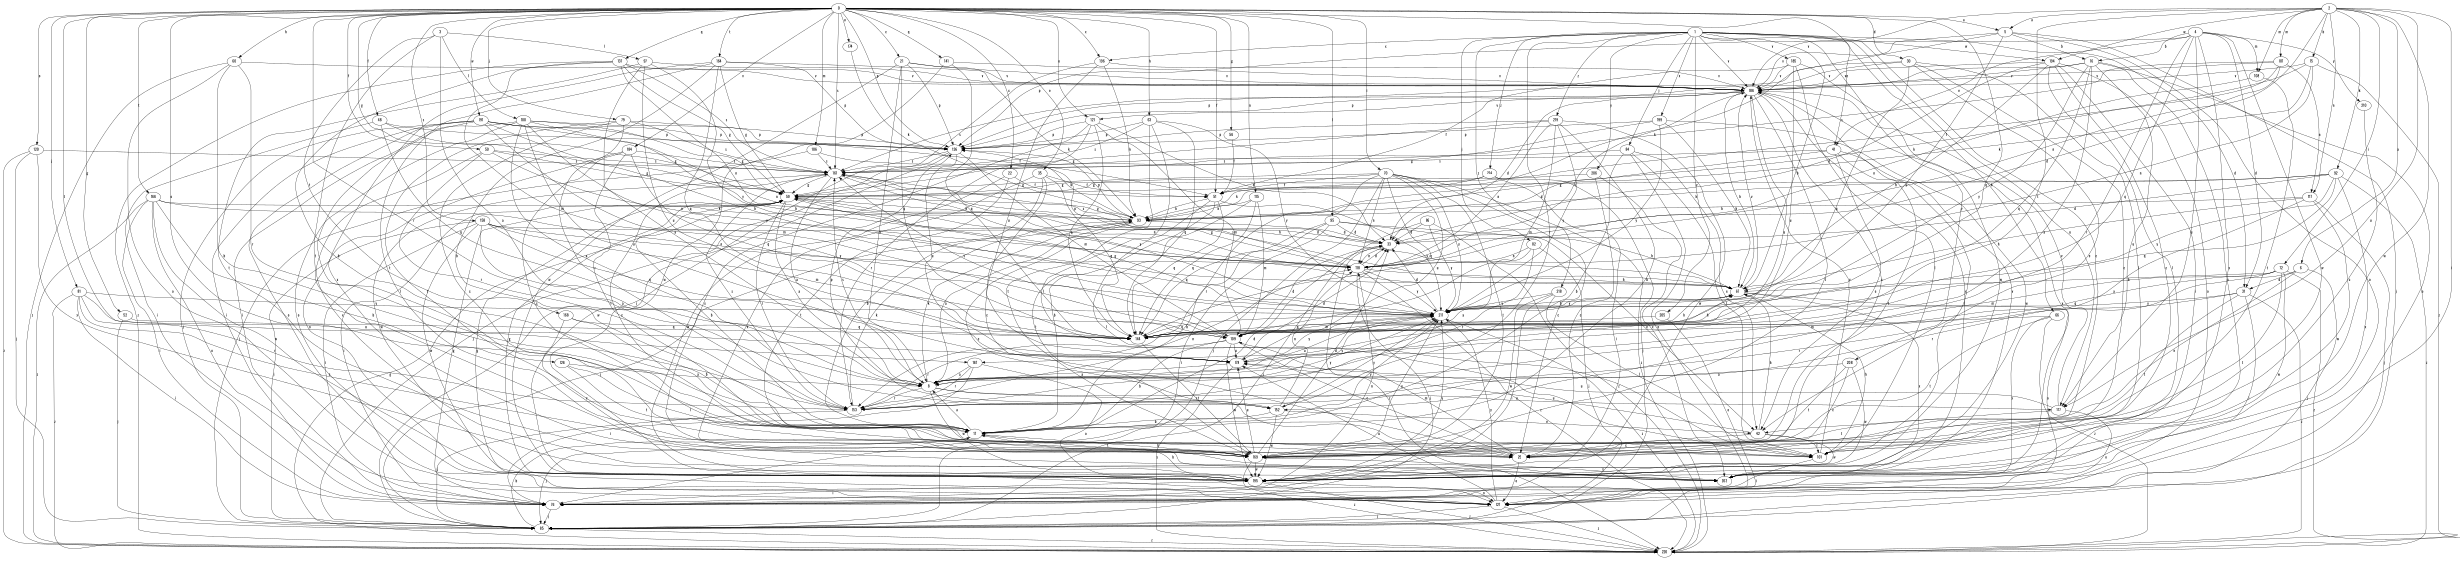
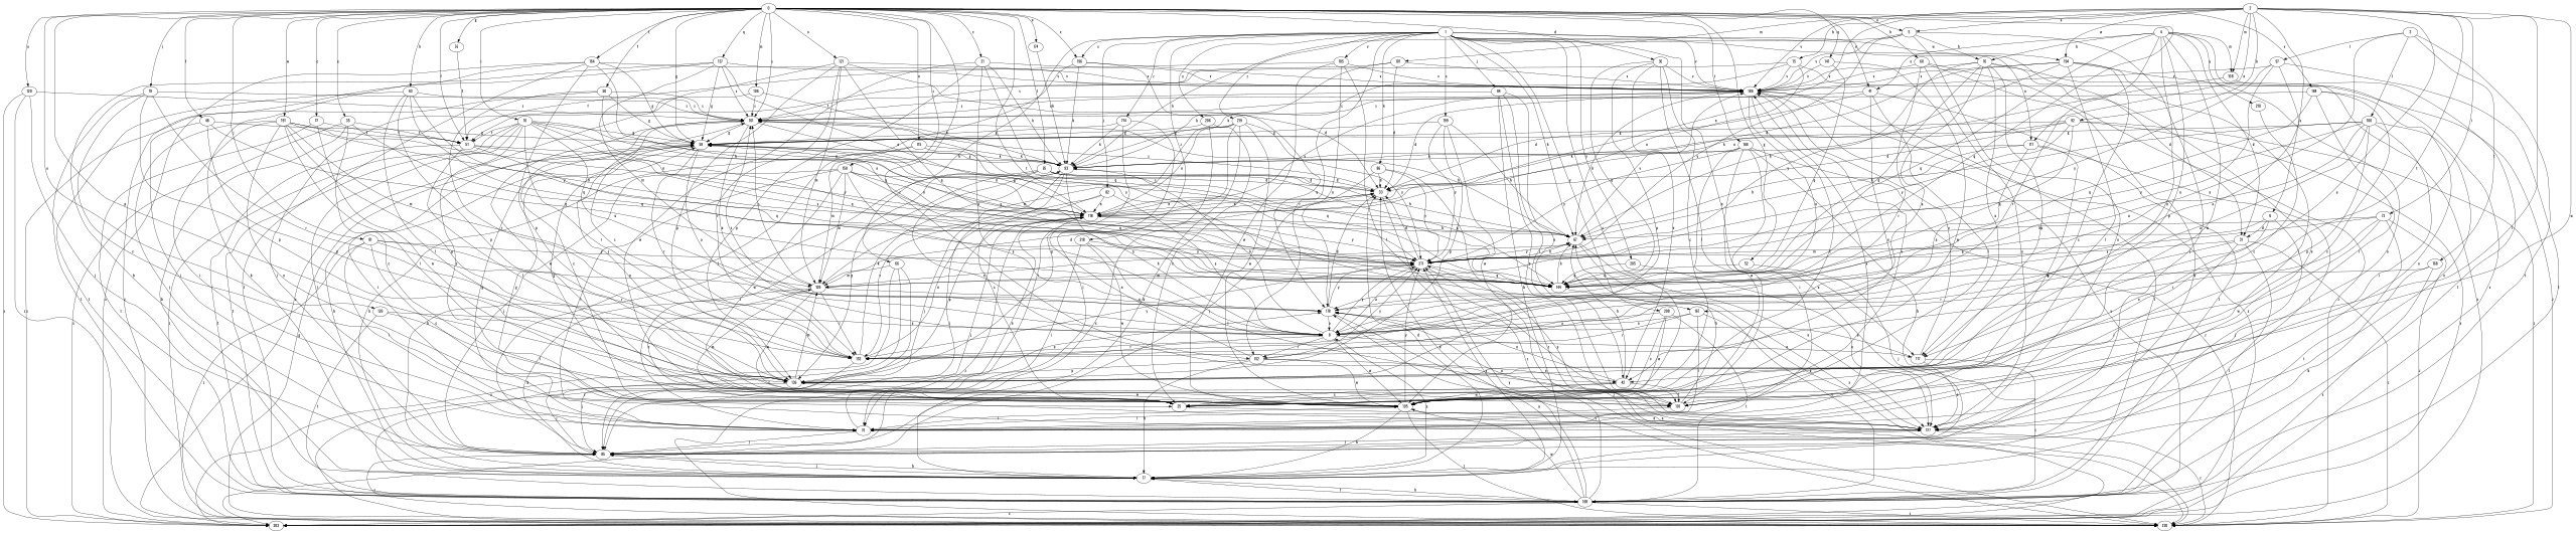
  strict digraph {
    fontname=Oswald
    node [fontname=Oswald]
    edge [fontname=Oswald]
    0
    5
    21
    22
    30
    35
    41
    48
    50
    51
    52
    56
    59
    60
    63
    70
    79
    81
    95
    106
    115
    120
    121
    126
    136
    137
    141
    144
    152
    158
    161
    164
    166
    167
    174
    184
    191
    196
    186
    16
    85
    93
    127
    211
    195
    8
    169
    25
    42
    101
    203
    17
    33
    76
    118
    153
    220
    178
    67
    109
    1
    31
    66
    82
    84
    86
    117
    177
    185
    194
    199
    205
    206
    208
    214
    218
    219
    2
    6
    15
    72
    92
    107
    108
    3
    97
    100
    168
    4
    210
    0 -> 5 [label=a]
    0 -> 21 [label=c]
    0 -> 22 [label=c]
    0 -> 30 [label=d]
    0 -> 35 [label=e]
    0 -> 41 [label=e]
    0 -> 48 [label=f]
    0 -> 50 [label=f]
    0 -> 51 [label=f]
    0 -> 52 [label=g]
    0 -> 56 [label=g]
    0 -> 59 [label=g]
    0 -> 60 [label=h]
    0 -> 63 [label=h]
    0 -> 70 [label=i]
    0 -> 79 [label=j]
    0 -> 81 [label=j]
    0 -> 95 [label=l]
    0 -> 106 [label=m]
    0 -> 115 [label=n]
    0 -> 120 [label=o]
    0 -> 121 [label=o]
    0 -> 126 [label=o]
    0 -> 136 [label=p]
    0 -> 137 [label=q]
    0 -> 141 [label=q]
    0 -> 144 [label=q]
    0 -> 152 [label=r]
    0 -> 158 [label=s]
    0 -> 161 [label=s]
    0 -> 164 [label=t]
    0 -> 166 [label=t]
    0 -> 167 [label=t]
    0 -> 174 [label=u]
    0 -> 184 [label=v]
    0 -> 191 [label=w]
    0 -> 196 [label=x]
    5 -> 186 [label=v]
    5 -> 16 [label=b]
    5 -> 85 [label=j]
    5 -> 93 [label=k]
    5 -> 127 [label=o]
    5 -> 211 [label=y]
    21 -> 136 [label=p]
    21 -> 144 [label=q]
    21 -> 186 [label=v]
    21 -> 93 [label=k]
    21 -> 195 [label=w]
    21 -> 8 [label=a]
    22 -> 51 [label=f]
    22 -> 195 [label=w]
    22 -> 169 [label=t]
    30 -> 136 [label=p]
    30 -> 144 [label=q]
    30 -> 186 [label=v]
    30 -> 25 [label=c]
    30 -> 42 [label=e]
    30 -> 101 [label=l]
    35 -> 51 [label=f]
    35 -> 144 [label=q]
    35 -> 25 [label=c]
    35 -> 203 [label=x]
    35 -> 17 [label=b]
    41 -> 161 [label=s]
    41 -> 169 [label=t]
    41 -> 42 [label=e]
    41 -> 101 [label=l]
    41 -> 33 [label=d]
    48 -> 59 [label=g]
    48 -> 136 [label=p]
    48 -> 144 [label=q]
    48 -> 76 [label=i]
    50 -> 59 [label=g]
    50 -> 161 [label=s]
    50 -> 203 [label=x]
    50 -> 118 [label=n]
    50 -> 153 [label=r]
    51 -> 144 [label=q]
    51 -> 93 [label=k]
    51 -> 211 [label=y]
    51 -> 169 [label=t]
    51 -> 101 [label=l]
    52 -> 144 [label=q]
    52 -> 85 [label=j]
    56 -> 51 [label=f]
    59 -> 93 [label=k]
    59 -> 8 [label=a]
    59 -> 17 [label=b]
    59 -> 76 [label=i]
    59 -> 118 [label=n]
    59 -> 153 [label=r]
    60 -> 186 [label=v]
    60 -> 127 [label=o]
    60 -> 17 [label=b]
    60 -> 153 [label=r]
    60 -> 220 [label=z]
    63 -> 136 [label=p]
    63 -> 144 [label=q]
    63 -> 161 [label=s]
    63 -> 211 [label=y]
    63 -> 169 [label=t]
    63 -> 101 [label=l]
    70 -> 51 [label=f]
    70 -> 59 [label=g]
    70 -> 144 [label=q]
    70 -> 85 [label=j]
    70 -> 211 [label=y]
    70 -> 169 [label=t]
    70 -> 25 [label=c]
    70 -> 118 [label=n]
    70 -> 153 [label=r]
    70 -> 220 [label=z]
    70 -> 178 [label=u]
    79 -> 136 [label=p]
    79 -> 161 [label=s]
    79 -> 169 [label=t]
    79 -> 25 [label=c]
    79 -> 153 [label=r]
    81 -> 211 [label=y]
    81 -> 25 [label=c]
    81 -> 76 [label=i]
    81 -> 153 [label=r]
    81 -> 220 [label=z]
    81 -> 178 [label=u]
    95 -> 144 [label=q]
    95 -> 42 [label=e]
    95 -> 17 [label=b]
    95 -> 33 [label=d]
    95 -> 76 [label=i]
    95 -> 67 [label=h]
    106 -> 161 [label=s]
    106 -> 85 [label=j]
    106 -> 93 [label=k]
    115 -> 144 [label=q]
    115 -> 93 [label=k]
    115 -> 17 [label=b]
    115 -> 109 [label=m]
    120 -> 161 [label=s]
    120 -> 85 [label=j]
    120 -> 203 [label=x]
    120 -> 220 [label=z]
    121 -> 136 [label=p]
    121 -> 144 [label=q]
-   186 -> 121 [label=v]
+   121 -> 186 [label=v]
    121 -> 203 [label=x]
    121 -> 33 [label=d]
    121 -> 153 [label=r]
    121 -> 109 [label=m]
    126 -> 8 [label=a]
    126 -> 169 [label=t]
    126 -> 101 [label=l]
    136 -> 161 [label=s]
    136 -> 85 [label=j]
    136 -> 195 [label=w]
    136 -> 178 [label=u]
    136 -> 109 [label=m]
    137 -> 59 [label=g]
    137 -> 161 [label=s]
    137 -> 186 [label=v]
    137 -> 17 [label=b]
    137 -> 118 [label=n]
    137 -> 220 [label=z]
    137 -> 109 [label=m]
    141 -> 144 [label=q]
    141 -> 186 [label=v]
    141 -> 195 [label=w]
    144 -> 169 [label=t]
    144 -> 67 [label=h]
    152 -> 136 [label=p]
    152 -> 211 [label=y]
    152 -> 195 [label=w]
    152 -> 42 [label=e]
    152 -> 17 [label=b]
    152 -> 118 [label=n]
    158 -> 144 [label=q]
    158 -> 85 [label=j]
    158 -> 195 [label=w]
    158 -> 8 [label=a]
    158 -> 33 [label=d]
    158 -> 76 [label=i]
    158 -> 118 [label=n]
    158 -> 109 [label=m]
    161 -> 59 [label=g]
    161 -> 211 [label=y]
    161 -> 195 [label=w]
    161 -> 8 [label=a]
    161 -> 25 [label=c]
    161 -> 67 [label=h]
    164 -> 59 [label=g]
    164 -> 136 [label=p]
    164 -> 144 [label=q]
    164 -> 186 [label=v]
    164 -> 169 [label=t]
    164 -> 203 [label=x]
    164 -> 17 [label=b]
    166 -> 93 [label=k]
    166 -> 127 [label=o]
    166 -> 211 [label=y]
    166 -> 195 [label=w]
    166 -> 17 [label=b]
    166 -> 76 [label=i]
    166 -> 220 [label=z]
    167 -> 127 [label=o]
    167 -> 8 [label=a]
    167 -> 76 [label=i]
    167 -> 153 [label=r]
    174 -> 93 [label=k]
    184 -> 144 [label=q]
    184 -> 161 [label=s]
    184 -> 127 [label=o]
    184 -> 25 [label=c]
    184 -> 101 [label=l]
    191 -> 51 [label=f]
    191 -> 136 [label=p]
    191 -> 85 [label=j]
    191 -> 127 [label=o]
    191 -> 101 [label=l]
    191 -> 76 [label=i]
    191 -> 118 [label=n]
    191 -> 67 [label=h]
    191 -> 109 [label=m]
    196 -> 186 [label=v]
    196 -> 85 [label=j]
    196 -> 93 [label=k]
    196 -> 178 [label=u]
    186 -> 161 [label=s]
    186 -> 169 [label=t]
    186 -> 25 [label=c]
    186 -> 203 [label=x]
    186 -> 33 [label=d]
    186 -> 178 [label=u]
    186 -> 67 [label=h]
    16 -> 136 [label=p]
    16 -> 144 [label=q]
    16 -> 186 [label=v]
    16 -> 127 [label=o]
    16 -> 211 [label=y]
    16 -> 8 [label=a]
    16 -> 203 [label=x]
    16 -> 177 [label=u]
    85 -> 17 [label=b]
    85 -> 220 [label=z]
    93 -> 59 [label=g]
    93 -> 136 [label=p]
    93 -> 85 [label=j]
    93 -> 8 [label=a]
    93 -> 25 [label=c]
    93 -> 33 [label=d]
    127 -> 59 [label=g]
    127 -> 85 [label=j]
    127 -> 211 [label=y]
    127 -> 220 [label=z]
    127 -> 178 [label=u]
    211 -> 59 [label=g]
    211 -> 144 [label=q]
    211 -> 8 [label=a]
    211 -> 33 [label=d]
    211 -> 220 [label=z]
    211 -> 67 [label=h]
    211 -> 109 [label=m]
    195 -> 59 [label=g]
    195 -> 127 [label=o]
    195 -> 211 [label=y]
    195 -> 17 [label=b]
    195 -> 76 [label=i]
    195 -> 220 [label=z]
    8 -> 152 [label=r]
    8 -> 161 [label=s]
    8 -> 93 [label=k]
    8 -> 211 [label=y]
    8 -> 195 [label=w]
    8 -> 153 [label=r]
    8 -> 177 [label=u]
    169 -> 211 [label=y]
    169 -> 195 [label=w]
    169 -> 203 [label=x]
    169 -> 17 [label=b]
    169 -> 33 [label=d]
    169 -> 220 [label=z]
    169 -> 178 [label=u]
    25 -> 127 [label=o]
    25 -> 109 [label=m]
    42 -> 195 [label=w]
    42 -> 25 [label=c]
    42 -> 101 [label=l]
    42 -> 178 [label=u]
    42 -> 67 [label=h]
    101 -> 186 [label=v]
    101 -> 76 [label=i]
    101 -> 67 [label=h]
    203 -> 186 [label=v]
    17 -> 85 [label=j]
    17 -> 211 [label=y]
    17 -> 8 [label=a]
    17 -> 169 [label=t]
    17 -> 33 [label=d]
    33 -> 161 [label=s]
    33 -> 118 [label=n]
    33 -> 220 [label=z]
    76 -> 59 [label=g]
    76 -> 186 [label=v]
    76 -> 85 [label=j]
    76 -> 118 [label=n]
    118 -> 59 [label=g]
    118 -> 136 [label=p]
    118 -> 186 [label=v]
    118 -> 85 [label=j]
    118 -> 211 [label=y]
    118 -> 33 [label=d]
    118 -> 220 [label=z]
    118 -> 67 [label=h]
    153 -> 161 [label=s]
    153 -> 85 [label=j]
    153 -> 93 [label=k]
    153 -> 211 [label=y]
    153 -> 118 [label=n]
    220 -> 59 [label=g]
    178 -> 211 [label=y]
    178 -> 8 [label=a]
    178 -> 33 [label=d]
    178 -> 220 [label=s]
    67 -> 161 [label=s]
    67 -> 186 [label=v]
    67 -> 127 [label=o]
    67 -> 211 [label=y]
    67 -> 203 [label=x]
    109 -> 161 [label=s]
    109 -> 195 [label=w]
    109 -> 25 [label=c]
    109 -> 17 [label=b]
    109 -> 33 [label=d]
    109 -> 153 [label=r]
    109 -> 178 [label=u]
    109 -> 67 [label=h]
    1 -> 152 [label=r]
    1 -> 196 [label=x]
    1 -> 186 [label=v]
    1 -> 25 [label=c]
    1 -> 67 [label=h]
    1 -> 31 [label=d]
    1 -> 66 [label=h]
    1 -> 82 [label=j]
    1 -> 84 [label=j]
-   107 -> 117 [label=n]
+   1 -> 86 [label=k]
+   1 -> 117 [label=n]
    1 -> 177 [label=u]
    1 -> 185 [label=v]
    1 -> 194 [label=w]
    1 -> 199 [label=x]
    1 -> 205 [label=y]
    1 -> 206 [label=y]
    1 -> 208 [label=y]
    1 -> 214 [label=z]
    1 -> 218 [label=z]
    1 -> 219 [label=z]
    31 -> 211 [label=y]
    31 -> 169 [label=t]
    31 -> 76 [label=i]
    31 -> 153 [label=r]
    31 -> 220 [label=z]
    66 -> 169 [label=t]
    66 -> 203 [label=x]
    66 -> 220 [label=z]
    66 -> 109 [label=m]
    82 -> 85 [label=j]
    82 -> 8 [label=a]
    82 -> 118 [label=n]
    82 -> 153 [label=r]
    84 -> 161 [label=s]
    84 -> 127 [label=o]
    84 -> 42 [label=e]
    84 -> 101 [label=l]
    84 -> 17 [label=b]
    86 -> 85 [label=j]
    86 -> 211 [label=y]
    86 -> 33 [label=d]
    86 -> 220 [label=z]
    117 -> 85 [label=j]
    117 -> 93 [label=k]
    117 -> 195 [label=w]
    117 -> 8 [label=a]
    117 -> 67 [label=h]
    177 -> 186 [label=v]
    177 -> 127 [label=o]
    177 -> 169 [label=t]
    177 -> 178 [label=u]
    185 -> 51 [label=f]
    185 -> 186 [label=v]
    185 -> 195 [label=w]
    185 -> 101 [label=l]
    185 -> 178 [label=u]
    194 -> 186 [label=v]
    194 -> 127 [label=o]
    194 -> 25 [label=c]
    194 -> 101 [label=l]
    194 -> 33 [label=d]
    194 -> 76 [label=i]
    194 -> 67 [label=h]
    199 -> 59 [label=g]
    199 -> 136 [label=p]
    199 -> 211 [label=y]
    199 -> 195 [label=w]
    199 -> 67 [label=h]
    205 -> 144 [label=q]
    205 -> 127 [label=o]
    206 -> 59 [label=g]
    206 -> 25 [label=c]
    206 -> 203 [label=x]
    208 -> 195 [label=w]
    208 -> 8 [label=a]
    208 -> 169 [label=t]
    208 -> 25 [label=c]
    214 -> 59 [label=g]
    214 -> 85 [label=j]
    214 -> 93 [label=k]
    214 -> 76 [label=i]
    218 -> 211 [label=y]
    218 -> 195 [label=w]
    218 -> 101 [label=l]
    218 -> 76 [label=i]
    219 -> 59 [label=g]
    219 -> 136 [label=p]
    219 -> 211 [label=y]
    219 -> 195 [label=w]
    219 -> 17 [label=b]
    219 -> 118 [label=n]
    219 -> 109 [label=m]
    2 -> 5 [label=a]
    2 -> 167 [label=t]
    2 -> 186 [label=v]
    2 -> 195 [label=w]
    2 -> 76 [label=i]
    2 -> 118 [label=n]
    2 -> 117 [label=n]
    2 -> 177 [label=u]
    2 -> 194 [label=w]
    2 -> 6 [label=a]
    2 -> 15 [label=b]
    2 -> 72 [label=i]
    2 -> 92 [label=k]
    2 -> 107 [label=m]
    2 -> 108 [label=m]
    6 -> 144 [label=q]
    6 -> 85 [label=j]
    6 -> 42 [label=e]
    6 -> 31 [label=d]
    15 -> 51 [label=f]
    15 -> 186 [label=v]
    15 -> 93 [label=k]
    15 -> 118 [label=n]
    15 -> 220 [label=z]
    72 -> 195 [label=w]
    72 -> 169 [label=t]
    72 -> 153 [label=r]
    72 -> 220 [label=z]
    72 -> 67 [label=h]
    72 -> 109 [label=m]
    92 -> 59 [label=g]
    92 -> 144 [label=q]
    92 -> 93 [label=k]
    92 -> 211 [label=y]
    92 -> 203 [label=x]
    92 -> 33 [label=d]
    92 -> 220 [label=z]
    107 -> 161 [label=s]
    107 -> 186 [label=v]
    107 -> 93 [label=k]
    107 -> 33 [label=d]
    108 -> 169 [label=t]
    108 -> 118 [label=n]
    3 -> 8 [label=a]
    3 -> 169 [label=t]
    3 -> 97 [label=l]
    3 -> 100 [label=l]
    3 -> 168 [label=t]
    97 -> 186 [label=v]
    97 -> 211 [label=y]
    97 -> 8 [label=a]
    97 -> 169 [label=t]
    97 -> 178 [label=u]
    100 -> 59 [label=g]
    100 -> 136 [label=p]
    100 -> 127 [label=o]
    100 -> 211 [label=y]
    100 -> 8 [label=a]
    100 -> 76 [label=i]
    100 -> 178 [label=u]
    100 -> 67 [label=h]
    168 -> 144 [label=q]
    168 -> 203 [label=x]
    168 -> 17 [label=b]
    4 -> 41 [label=e]
    4 -> 136 [label=p]
    4 -> 144 [label=q]
    4 -> 152 [label=r]
    4 -> 16 [label=b]
    4 -> 195 [label=w]
    4 -> 203 [label=x]
    4 -> 31 [label=d]
    4 -> 177 [label=u]
    4 -> 108 [label=m]
    4 -> 210 [label=y]
    210 -> 25 [label=c]
  }
